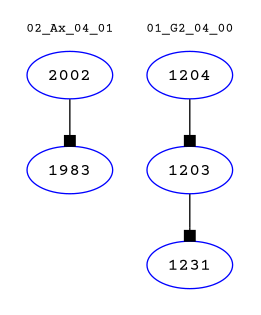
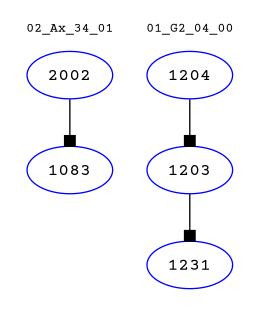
  digraph {
    fontname="Courier Prime"
    node [color=blue fontname="Courier Prime"]
    edge [arrowhead=box color=black fontname="Courier Prime"]
    n1 [label=2002]
-   n2 [label=1983]
+   n2 [label=1083]
    n3 [label=1203]
    n4 [label=1204]
    n5 [label=1231]
    subgraph cluster_1 {
      color=white
      fontsize=10
-     label="02_Ax_04_01"
+     label="02_Ax_34_01"
      n1
      n2
    }
    subgraph cluster_2 {
      color=white
      fontsize=10
      label="01_G2_04_00"
      n3
      n4
      n5
    }
    n1 -> n2
    n3 -> n5
    n4 -> n3
  }
